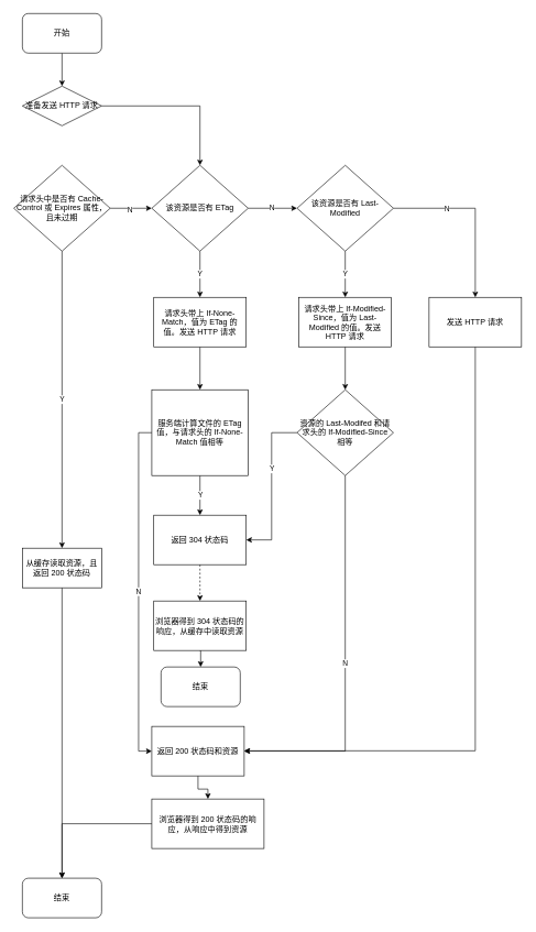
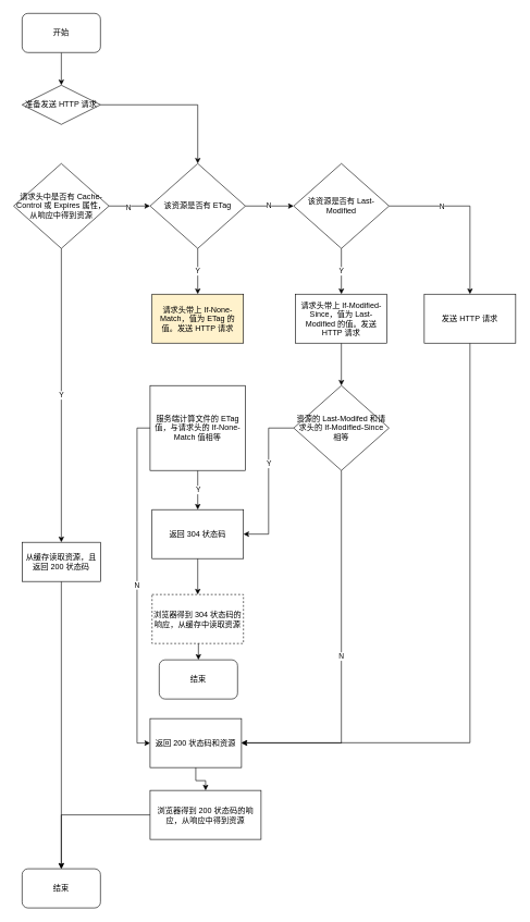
  <mxCell id="0" />
  <mxCell id="1" parent="0" />
  <mxCell id="2" style="edgeStyle=orthogonalEdgeStyle;rounded=0;orthogonalLoop=1;jettySize=auto;html=1;" edge="1" parent="1" source="3" target="18"><mxGeometry relative="1" as="geometry" /></mxCell>
  <mxCell id="3" value="准备发送 HTTP 请求" style="rhombus;whiteSpace=wrap;html=1;" vertex="1" parent="1"><mxGeometry x="33" y="130" width="120" height="60" as="geometry" /></mxCell>
  <mxCell id="4" style="edgeStyle=orthogonalEdgeStyle;rounded=0;orthogonalLoop=1;jettySize=auto;html=1;entryX=0.5;entryY=0;entryDx=0;entryDy=0;" edge="1" parent="1" source="5" target="3"><mxGeometry relative="1" as="geometry" /></mxCell>
  <mxCell id="5" value="开始" style="rounded=1;whiteSpace=wrap;html=1;" vertex="1" parent="1"><mxGeometry x="33" y="20" width="120" height="60" as="geometry" /></mxCell>
  <mxCell id="6" value="Y" style="edgeStyle=orthogonalEdgeStyle;rounded=0;orthogonalLoop=1;jettySize=auto;html=1;entryX=0.5;entryY=0;entryDx=0;entryDy=0;" edge="1" parent="1" source="9" target="11"><mxGeometry relative="1" as="geometry"><mxPoint x="93" y="450" as="targetPoint" /></mxGeometry></mxCell>
  <mxCell id="7" style="edgeStyle=orthogonalEdgeStyle;rounded=0;orthogonalLoop=1;jettySize=auto;html=1;entryX=0;entryY=0.5;entryDx=0;entryDy=0;" edge="1" parent="1" source="9"><mxGeometry relative="1" as="geometry"><mxPoint x="229" y="315" as="targetPoint" /></mxGeometry></mxCell>
  <mxCell id="8" value="N" style="edgeLabel;html=1;align=center;verticalAlign=middle;resizable=0;points=[];" vertex="1" connectable="0" parent="7"><mxGeometry x="-0.079" y="-1" relative="1" as="geometry"><mxPoint as="offset" /></mxGeometry></mxCell>
- <mxCell id="9" value="请求头中是否有 Cache-Control 或 Expires 属性，且未过期" style="rhombus;whiteSpace=wrap;html=1;" vertex="1" parent="1"><mxGeometry x="20" y="250" width="146" height="130" as="geometry" /></mxCell>
+ <mxCell id="9" value="请求头中是否有 Cache-Control 或 Expires 属性，从响应中得到资源" style="rhombus;whiteSpace=wrap;html=1;" vertex="1" parent="1"><mxGeometry x="20" y="250" width="146" height="130" as="geometry" /></mxCell>
  <mxCell id="10" style="edgeStyle=orthogonalEdgeStyle;rounded=0;orthogonalLoop=1;jettySize=auto;html=1;entryX=0.5;entryY=0;entryDx=0;entryDy=0;" edge="1" parent="1" source="11" target="12"><mxGeometry relative="1" as="geometry" /></mxCell>
  <mxCell id="11" value="从缓存读取资源，且返回 200 状态码" style="rounded=0;whiteSpace=wrap;html=1;" vertex="1" parent="1"><mxGeometry x="33" y="830" width="120" height="60" as="geometry" /></mxCell>
  <mxCell id="12" value="结束" style="rounded=1;whiteSpace=wrap;html=1;" vertex="1" parent="1"><mxGeometry x="33" y="1330" width="120" height="60" as="geometry" /></mxCell>
- <mxCell id="13" style="edgeStyle=orthogonalEdgeStyle;rounded=0;orthogonalLoop=1;jettySize=auto;html=1;entryX=0.5;entryY=0;entryDx=0;entryDy=0;" edge="1" parent="1" source="14" target="30"><mxGeometry relative="1" as="geometry" /></mxCell>
- <mxCell id="14" value="&lt;span style=&quot;font-family: &amp;#34;helvetica&amp;#34;&quot;&gt;请求头带上 If-None-Match，值为 ETag 的值。发送 HTTP 请求&lt;/span&gt;" style="rounded=0;whiteSpace=wrap;html=1;" vertex="1" parent="1"><mxGeometry x="232" y="450" width="140" height="75" as="geometry" /></mxCell>
+ <mxCell id="14" value="&lt;span style=&quot;font-family: &amp;#34;helvetica&amp;#34;&quot;&gt;请求头带上 If-None-Match，值为 ETag 的值。发送 HTTP 请求&lt;/span&gt;" style="rounded=0;whiteSpace=wrap;html=1;fillColor=#fff2cc;" vertex="1" parent="1"><mxGeometry x="232" y="450" width="140" height="75" as="geometry" /></mxCell>
  <mxCell id="15" style="edgeStyle=orthogonalEdgeStyle;rounded=0;orthogonalLoop=1;jettySize=auto;html=1;entryX=0;entryY=0.5;entryDx=0;entryDy=0;" edge="1" parent="1" source="18" target="22"><mxGeometry relative="1" as="geometry" /></mxCell>
  <mxCell id="16" value="N" style="edgeLabel;html=1;align=center;verticalAlign=middle;resizable=0;points=[];" vertex="1" connectable="0" parent="15"><mxGeometry x="-0.054" y="2" relative="1" as="geometry"><mxPoint as="offset" /></mxGeometry></mxCell>
  <mxCell id="17" value="Y" style="edgeStyle=orthogonalEdgeStyle;rounded=0;orthogonalLoop=1;jettySize=auto;html=1;exitX=0.5;exitY=1;exitDx=0;exitDy=0;entryX=0.5;entryY=0;entryDx=0;entryDy=0;" edge="1" parent="1" source="18" target="14"><mxGeometry relative="1" as="geometry" /></mxCell>
  <mxCell id="18" value="该资源是否有 ETag" style="rhombus;whiteSpace=wrap;html=1;" vertex="1" parent="1"><mxGeometry x="229" y="250" width="146" height="130" as="geometry" /></mxCell>
  <mxCell id="19" style="edgeStyle=orthogonalEdgeStyle;rounded=0;orthogonalLoop=1;jettySize=auto;html=1;entryX=0.5;entryY=0;entryDx=0;entryDy=0;" edge="1" parent="1" source="22" target="26"><mxGeometry relative="1" as="geometry" /></mxCell>
  <mxCell id="20" value="N" style="edgeLabel;html=1;align=center;verticalAlign=middle;resizable=0;points=[];" vertex="1" connectable="0" parent="19"><mxGeometry x="-0.381" relative="1" as="geometry"><mxPoint as="offset" /></mxGeometry></mxCell>
  <mxCell id="21" value="Y" style="edgeStyle=orthogonalEdgeStyle;rounded=0;orthogonalLoop=1;jettySize=auto;html=1;entryX=0.5;entryY=0;entryDx=0;entryDy=0;" edge="1" parent="1" source="22" target="24"><mxGeometry relative="1" as="geometry" /></mxCell>
  <mxCell id="22" value="该资源是否有 Last-Modified" style="rhombus;whiteSpace=wrap;html=1;" vertex="1" parent="1"><mxGeometry x="449" y="250" width="146" height="130" as="geometry" /></mxCell>
  <mxCell id="23" style="edgeStyle=orthogonalEdgeStyle;rounded=0;orthogonalLoop=1;jettySize=auto;html=1;entryX=0.5;entryY=0;entryDx=0;entryDy=0;" edge="1" parent="1" source="24" target="42"><mxGeometry relative="1" as="geometry" /></mxCell>
  <mxCell id="24" value="&lt;span style=&quot;font-family: &amp;#34;helvetica&amp;#34;&quot;&gt;请求头带上 If-Modified-Since，值为 Last-Modified 的值。发送 HTTP 请求&lt;/span&gt;" style="rounded=0;whiteSpace=wrap;html=1;" vertex="1" parent="1"><mxGeometry x="452" y="450" width="140" height="75" as="geometry" /></mxCell>
  <mxCell id="25" style="edgeStyle=orthogonalEdgeStyle;rounded=0;orthogonalLoop=1;jettySize=auto;html=1;exitX=0.5;exitY=1;exitDx=0;exitDy=0;" edge="1" parent="1" source="26"><mxGeometry relative="1" as="geometry"><mxPoint x="369" y="1137" as="targetPoint" /><mxPoint x="719" y="602" as="sourcePoint" /><Array as="points"><mxPoint x="719" y="1137" /></Array></mxGeometry></mxCell>
  <mxCell id="26" value="&lt;font face=&quot;helvetica&quot;&gt;发送 HTTP 请求&lt;/font&gt;" style="rounded=0;whiteSpace=wrap;html=1;" vertex="1" parent="1"><mxGeometry x="649" y="450" width="140" height="75" as="geometry" /></mxCell>
  <mxCell id="27" style="edgeStyle=orthogonalEdgeStyle;rounded=0;orthogonalLoop=1;jettySize=auto;html=1;entryX=0.5;entryY=0;entryDx=0;entryDy=0;" edge="1" parent="1" source="30" target="32"><mxGeometry relative="1" as="geometry" /></mxCell>
  <mxCell id="28" value="Y" style="edgeLabel;html=1;align=center;verticalAlign=middle;resizable=0;points=[];" vertex="1" connectable="0" parent="27"><mxGeometry x="-0.033" relative="1" as="geometry"><mxPoint as="offset" /></mxGeometry></mxCell>
  <mxCell id="29" value="N" style="edgeStyle=orthogonalEdgeStyle;rounded=0;orthogonalLoop=1;jettySize=auto;html=1;exitX=0;exitY=0.5;exitDx=0;exitDy=0;entryX=0;entryY=0.5;entryDx=0;entryDy=0;" edge="1" parent="1" source="30" target="38"><mxGeometry relative="1" as="geometry" /></mxCell>
  <mxCell id="30" value="服务端计算文件的 ETag 值，与请求头的 If-None-Match 值相等" style="whiteSpace=wrap;html=1;rounded=0;" vertex="1" parent="1"><mxGeometry x="229" y="590" width="146" height="130" as="geometry" /></mxCell>
- <mxCell id="31" style="edgeStyle=orthogonalEdgeStyle;rounded=0;orthogonalLoop=1;jettySize=auto;html=1;entryX=0.5;entryY=0;entryDx=0;entryDy=0;dashed=1;" edge="1" parent="1" source="32" target="34"><mxGeometry relative="1" as="geometry" /></mxCell>
+ <mxCell id="31" style="edgeStyle=orthogonalEdgeStyle;rounded=0;orthogonalLoop=1;jettySize=auto;html=1;entryX=0.5;entryY=0;entryDx=0;entryDy=0;" edge="1" parent="1" source="32" target="34"><mxGeometry relative="1" as="geometry" /></mxCell>
  <mxCell id="32" value="&lt;font face=&quot;helvetica&quot;&gt;返回 304 状态码&lt;/font&gt;" style="rounded=0;whiteSpace=wrap;html=1;" vertex="1" parent="1"><mxGeometry x="232" y="780" width="140" height="75" as="geometry" /></mxCell>
  <mxCell id="33" style="edgeStyle=orthogonalEdgeStyle;rounded=0;orthogonalLoop=1;jettySize=auto;html=1;exitX=0.5;exitY=1;exitDx=0;exitDy=0;entryX=0.5;entryY=0;entryDx=0;entryDy=0;" edge="1" parent="1" source="34" target="43"><mxGeometry relative="1" as="geometry" /></mxCell>
- <mxCell id="34" value="&lt;font face=&quot;helvetica&quot;&gt;浏览器得到 304 状态码的响应，从缓存中读取资源&lt;/font&gt;" style="rounded=0;whiteSpace=wrap;html=1;" vertex="1" parent="1"><mxGeometry x="232" y="910" width="140" height="75" as="geometry" /></mxCell>
+ <mxCell id="34" value="&lt;font face=&quot;helvetica&quot;&gt;浏览器得到 304 状态码的响应，从缓存中读取资源&lt;/font&gt;" style="rounded=0;whiteSpace=wrap;html=1;dashed=1;" vertex="1" parent="1"><mxGeometry x="232" y="910" width="140" height="75" as="geometry" /></mxCell>
  <mxCell id="35" style="edgeStyle=orthogonalEdgeStyle;rounded=0;orthogonalLoop=1;jettySize=auto;html=1;entryX=0.5;entryY=0;entryDx=0;entryDy=0;" edge="1" parent="1" source="36" target="12"><mxGeometry relative="1" as="geometry" /></mxCell>
  <mxCell id="36" value="&lt;font face=&quot;helvetica&quot;&gt;浏览器得到 200 状态码的响应，从响应中得到资源&lt;/font&gt;" style="rounded=0;whiteSpace=wrap;html=1;" vertex="1" parent="1"><mxGeometry x="229" y="1210" width="170" height="75" as="geometry" /></mxCell>
  <mxCell id="37" style="edgeStyle=orthogonalEdgeStyle;rounded=0;orthogonalLoop=1;jettySize=auto;html=1;entryX=0.5;entryY=0;entryDx=0;entryDy=0;" edge="1" parent="1" source="38" target="36"><mxGeometry relative="1" as="geometry" /></mxCell>
  <mxCell id="38" value="&lt;font face=&quot;helvetica&quot;&gt;返回 200 状态码和资源&lt;/font&gt;" style="rounded=0;whiteSpace=wrap;html=1;" vertex="1" parent="1"><mxGeometry x="229" y="1100" width="140" height="75" as="geometry" /></mxCell>
  <mxCell id="39" style="edgeStyle=orthogonalEdgeStyle;rounded=0;orthogonalLoop=1;jettySize=auto;html=1;exitX=0;exitY=0.5;exitDx=0;exitDy=0;entryX=1;entryY=0.5;entryDx=0;entryDy=0;" edge="1" parent="1" source="42" target="32"><mxGeometry relative="1" as="geometry" /></mxCell>
  <mxCell id="40" value="Y" style="edgeLabel;html=1;align=center;verticalAlign=middle;resizable=0;points=[];" vertex="1" connectable="0" parent="39"><mxGeometry x="-0.228" relative="1" as="geometry"><mxPoint y="1" as="offset" /></mxGeometry></mxCell>
  <mxCell id="41" value="N" style="edgeStyle=orthogonalEdgeStyle;rounded=0;orthogonalLoop=1;jettySize=auto;html=1;exitX=0.5;exitY=1;exitDx=0;exitDy=0;entryX=1;entryY=0.5;entryDx=0;entryDy=0;" edge="1" parent="1" source="42" target="38"><mxGeometry relative="1" as="geometry" /></mxCell>
  <mxCell id="42" value="资源的 Last-Modifed 和请求头的 If-Modifled-Since 相等" style="rhombus;whiteSpace=wrap;html=1;" vertex="1" parent="1"><mxGeometry x="449" y="590" width="146" height="130" as="geometry" /></mxCell>
  <mxCell id="43" value="结束" style="rounded=1;whiteSpace=wrap;html=1;" vertex="1" parent="1"><mxGeometry x="243" y="1010" width="120" height="60" as="geometry" /></mxCell>
